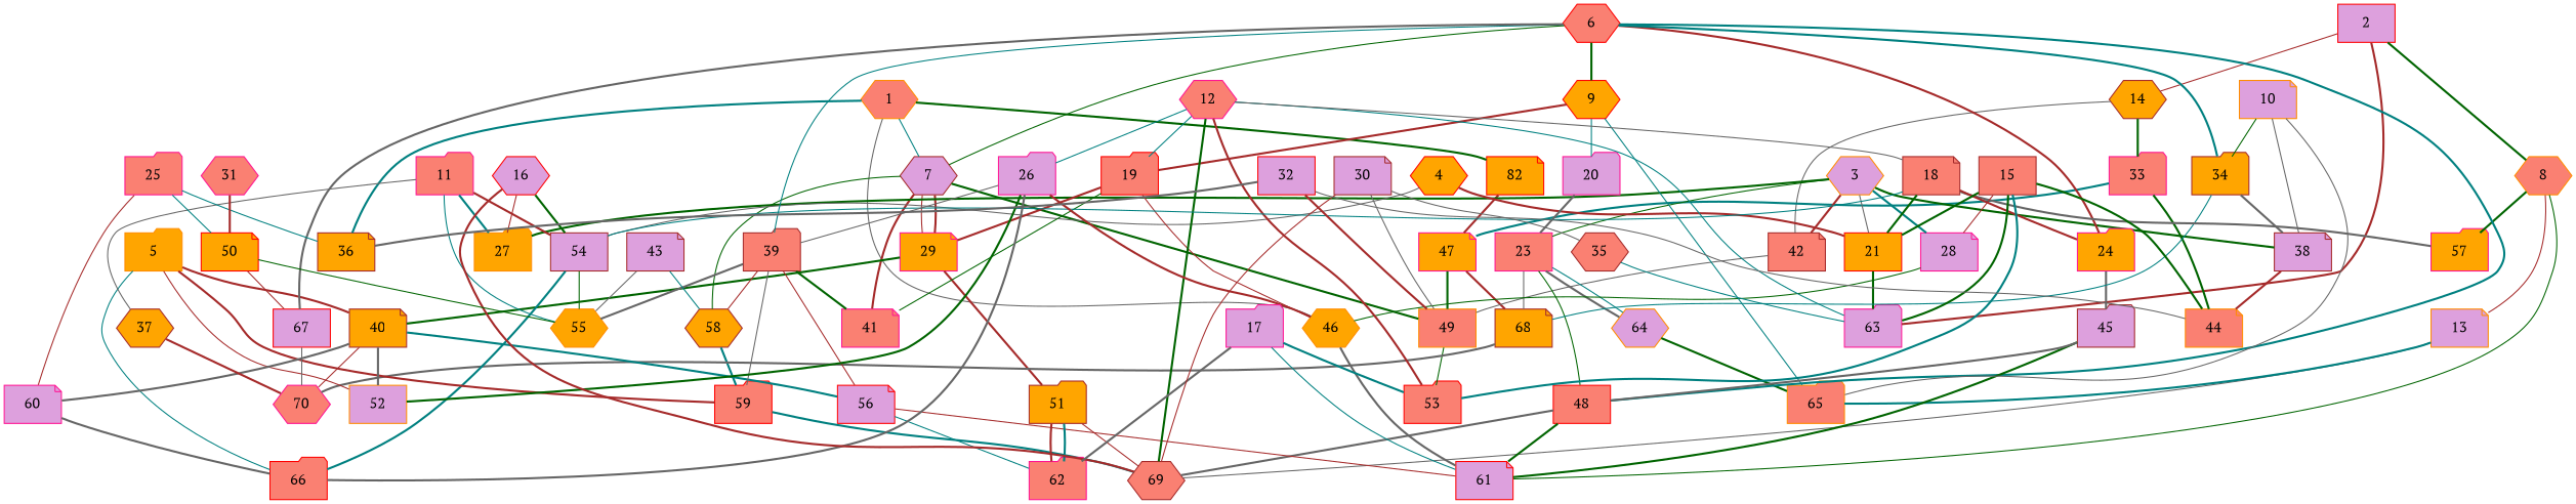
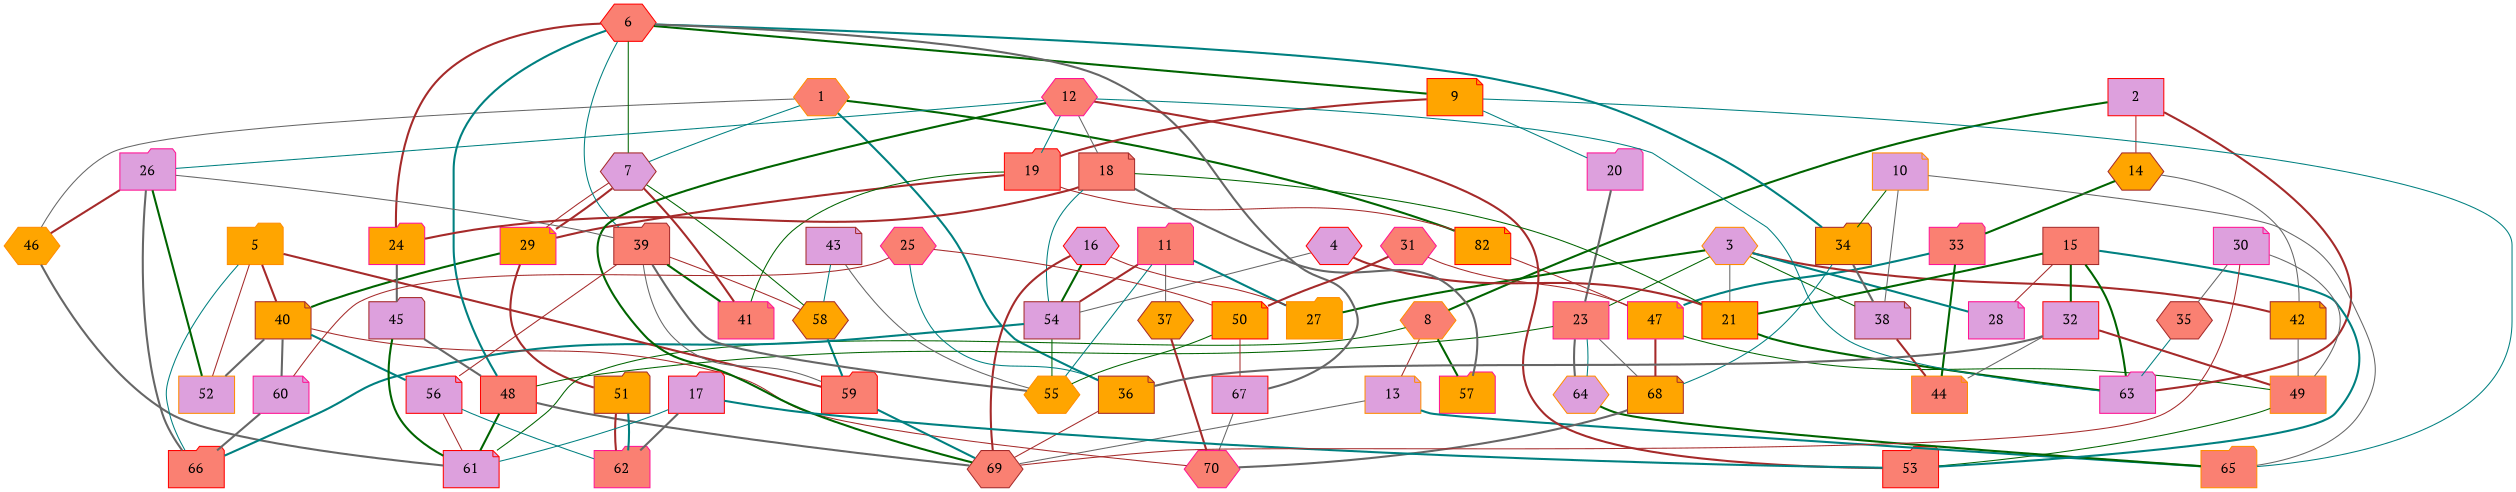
  graph {
    fontname="PT Serif"
    node [color=brown fillcolor=salmon fontname="PT Serif" shape=note style=filled]
    edge [color=brown fontname="PT Serif" style=bold]
    1 [color=darkorange shape=hexagon]
    7 [fillcolor=plum shape=hexagon]
    n3 [color=red fillcolor=orange label=82]
    36 [fillcolor=orange]
    46 [color=darkorange fillcolor=orange shape=hexagon]
    29 [color=deeppink fillcolor=orange]
    41 [color=deeppink]
    49 [color=darkorange shape=box]
    58 [fillcolor=orange shape=hexagon]
    47 [color=deeppink fillcolor=orange]
    69 [shape=hexagon]
    61 [color=red fillcolor=plum]
    2 [color=red fillcolor=plum shape=box]
    8 [color=darkorange shape=hexagon]
    14 [fillcolor=orange shape=hexagon]
    63 [color=deeppink fillcolor=plum shape=folder]
    13 [color=darkorange fillcolor=plum]
    57 [color=deeppink fillcolor=orange shape=folder]
-   42
+   42 [fillcolor=orange]
    33 [color=deeppink shape=folder]
    3 [color=darkorange fillcolor=plum shape=hexagon]
    21 [color=red fillcolor=orange shape=box]
    23 [color=deeppink shape=box]
    27 [color=darkorange fillcolor=orange shape=folder]
    28 [color=deeppink fillcolor=plum]
    38 [fillcolor=plum]
    48 [color=red shape=box]
    64 [color=darkorange fillcolor=plum shape=hexagon]
    68 [fillcolor=orange]
    44 [color=darkorange]
-   4 [color=red fillcolor=orange shape=hexagon]
+   4 [color=red fillcolor=plum shape=hexagon]
    54 [fillcolor=plum shape=box]
    66 [color=red shape=folder]
    55 [color=darkorange fillcolor=orange shape=hexagon]
    5 [color=darkorange fillcolor=orange shape=folder]
    40 [fillcolor=orange]
    52 [color=darkorange fillcolor=plum shape=box]
    59 [color=red shape=folder]
    60 [color=deeppink fillcolor=plum]
    70 [color=deeppink shape=hexagon]
    56 [color=red fillcolor=plum]
    6 [color=red shape=hexagon]
-   9 [color=red fillcolor=orange shape=hexagon]
+   9 [color=red fillcolor=orange]
    24 [color=deeppink fillcolor=orange shape=folder]
    34 [fillcolor=orange shape=folder]
    39 [shape=folder]
    67 [color=red fillcolor=plum shape=box]
    19 [color=red shape=folder]
    20 [color=deeppink fillcolor=plum shape=folder]
    65 [color=darkorange shape=folder]
    45 [fillcolor=plum shape=folder]
    51 [fillcolor=orange shape=folder]
    53 [color=red shape=folder]
    10 [color=darkorange fillcolor=plum]
    11 [color=deeppink shape=folder]
    37 [fillcolor=orange shape=hexagon]
    12 [color=deeppink shape=hexagon]
    18
    26 [color=deeppink fillcolor=plum shape=folder]
    15 [shape=box]
    16 [color=red fillcolor=plum shape=hexagon]
-   17 [color=deeppink fillcolor=plum shape=folder]
+   17 [color=red fillcolor=plum shape=folder]
    62 [color=deeppink shape=folder]
-   25 [color=deeppink shape=folder]
+   25 [color=deeppink shape=hexagon]
    50 [color=red fillcolor=orange]
-   30 [fillcolor=plum]
+   30 [color=deeppink fillcolor=plum]
    35 [shape=hexagon]
    31 [color=deeppink shape=hexagon]
    32 [color=red fillcolor=plum shape=box]
    43 [fillcolor=plum]
    1 -- 7 [color=teal style=solid]
    1 -- n3 [color=darkgreen]
    1 -- 36 [color=teal]
    1 -- 46 [color=gray40 style=solid]
    7 -- 29 [style=solid]
    7 -- 29
    7 -- 41
-   7 -- 49 [color=darkgreen]
    7 -- 58 [color=darkgreen style=solid]
-   n3 -- 47
-   51 -- 69 [style=solid]
+   n3 -- 47 [style=solid]
+   36 -- 69 [style=solid]
    46 -- 61 [color=gray40]
    29 -- 40 [color=darkgreen]
    29 -- 51
    49 -- 53 [color=darkgreen style=solid]
    58 -- 59 [color=teal]
-   47 -- 49 [color=darkgreen]
+   47 -- 49 [color=darkgreen style=solid]
    47 -- 68
    2 -- 8 [color=darkgreen]
    2 -- 14 [style=solid]
    2 -- 63
    8 -- 61 [color=darkgreen style=solid]
    8 -- 13 [style=solid]
    8 -- 57 [color=darkgreen]
    14 -- 42 [color=gray40 style=solid]
    14 -- 33 [color=darkgreen]
    13 -- 69 [color=gray40 style=solid]
    13 -- 65 [color=teal]
    42 -- 49 [color=gray40 style=solid]
    33 -- 47 [color=teal]
    33 -- 44 [color=darkgreen]
    3 -- 42
    3 -- 21 [color=gray40 style=solid]
    3 -- 23 [color=darkgreen style=solid]
    3 -- 27 [color=darkgreen]
    3 -- 28 [color=teal]
-   3 -- 38 [color=darkgreen]
+   3 -- 38 [color=darkgreen style=solid]
    21 -- 63 [color=darkgreen]
    23 -- 48 [color=darkgreen style=solid]
    23 -- 64 [color=gray40]
    23 -- 64 [color=teal style=solid]
    23 -- 68 [color=gray40 style=solid]
-   28 -- 46 [color=darkgreen style=solid]
    38 -- 44
    48 -- 69 [color=gray40]
    48 -- 61 [color=darkgreen]
    64 -- 65 [color=darkgreen]
    68 -- 70 [color=gray40]
    4 -- 21
    4 -- 54 [color=gray40 style=solid]
    54 -- 66 [color=teal]
    54 -- 55 [color=darkgreen style=solid]
    5 -- 66 [color=teal style=solid]
    5 -- 40
    5 -- 52 [style=solid]
    5 -- 59
    40 -- 52 [color=gray40]
    40 -- 60 [color=gray40]
    40 -- 70 [style=solid]
    40 -- 56 [color=teal]
    59 -- 69 [color=teal]
    60 -- 66 [color=gray40]
    56 -- 61 [style=solid]
    56 -- 62 [color=teal style=solid]
    6 -- 7 [color=darkgreen style=solid]
    6 -- 48 [color=teal]
    6 -- 9 [color=darkgreen]
    6 -- 24
    6 -- 34 [color=teal]
    6 -- 39 [color=teal style=solid]
    6 -- 67 [color=gray40]
    9 -- 19
    9 -- 20 [color=teal style=solid]
    9 -- 65 [color=teal style=solid]
    24 -- 45 [color=gray40]
    34 -- 38 [color=gray40]
    34 -- 68 [color=teal style=solid]
    39 -- 41 [color=darkgreen]
    39 -- 58 [style=solid]
    39 -- 55 [color=gray40]
    39 -- 59 [color=gray40 style=solid]
    39 -- 56 [style=solid]
    67 -- 70 [color=gray40 style=solid]
-   19 -- 46 [style=solid]
+   19 -- n3 [style=solid]
    19 -- 29
    19 -- 41 [color=darkgreen style=solid]
    20 -- 23 [color=gray40]
    45 -- 61 [color=darkgreen]
    45 -- 48 [color=gray40]
    51 -- 62
    51 -- 62 [color=teal]
    10 -- 38 [color=gray40 style=solid]
    10 -- 34 [color=darkgreen style=solid]
    10 -- 65 [color=gray40 style=solid]
    11 -- 27 [color=teal]
    11 -- 54
    11 -- 55 [color=teal style=solid]
    11 -- 37 [color=gray40 style=solid]
    37 -- 70
    12 -- 69 [color=darkgreen]
    12 -- 63 [color=teal style=solid]
    12 -- 19 [color=teal style=solid]
    12 -- 53
    12 -- 18 [color=gray40 style=solid]
    12 -- 26 [color=teal style=solid]
    18 -- 57 [color=gray40]
-   18 -- 21 [color=darkgreen]
+   18 -- 21 [color=darkgreen style=solid]
    18 -- 54 [color=teal style=solid]
    18 -- 24
    26 -- 46
    26 -- 66 [color=gray40]
    26 -- 52 [color=darkgreen]
    26 -- 39 [color=gray40 style=solid]
    15 -- 63 [color=darkgreen]
    15 -- 21 [color=darkgreen]
    15 -- 28 [style=solid]
-   15 -- 44 [color=darkgreen]
+   15 -- 32 [color=darkgreen]
    15 -- 53 [color=teal]
    16 -- 69
    16 -- 27 [style=solid]
    16 -- 54 [color=darkgreen]
    17 -- 61 [color=teal style=solid]
    17 -- 53 [color=teal]
    17 -- 62 [color=gray40]
    25 -- 36 [color=teal style=solid]
    25 -- 60 [style=solid]
-   25 -- 50 [color=teal style=solid]
+   25 -- 50 [style=solid]
    50 -- 55 [color=darkgreen style=solid]
    50 -- 67 [style=solid]
    30 -- 49 [color=gray40 style=solid]
    30 -- 69 [style=solid]
    30 -- 35 [color=gray40 style=solid]
    35 -- 63 [color=teal style=solid]
+   31 -- 47 [style=solid]
    31 -- 50
    32 -- 36 [color=gray40]
    32 -- 49
    32 -- 44 [color=gray40 style=solid]
    43 -- 58 [color=teal style=solid]
    43 -- 55 [color=gray40 style=solid]
  }
